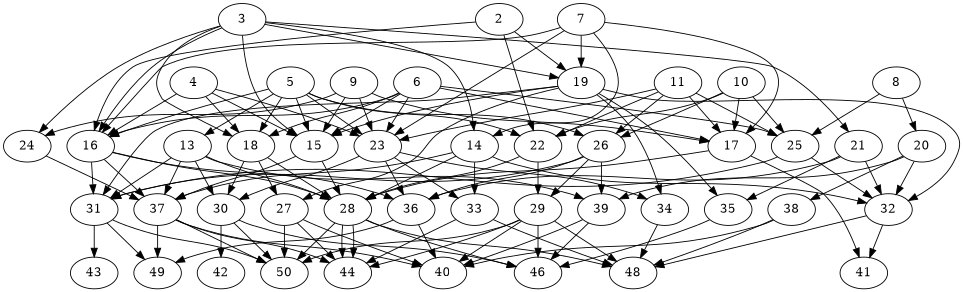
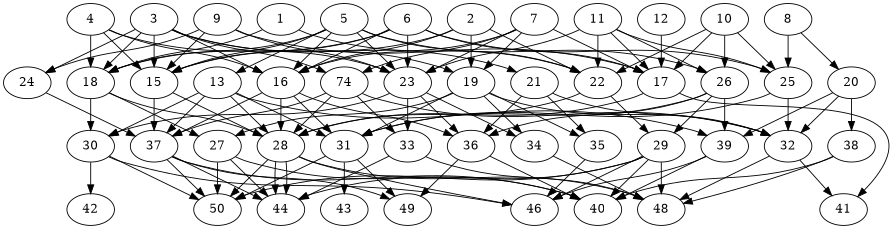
  digraph {
    node [alpha=0.09]
+   1 [alpha=0.18 expect_size=27993088]
    18 [alpha=0.04 expect_size=39062528]
    22 [alpha=0.11 expect_size=9030656]
    28 [alpha=0.03 expect_size=8339456]
    30 [alpha=0.03 expect_size=25341952]
    27 [alpha=0.01 expect_size=42447872]
    29 [expect_size=17887232]
    44 [alpha=0.12 expect_size=51944448]
    50 [alpha=0.19 expect_size=38370304]
    46 [alpha=0.01 expect_size=14534656]
    48 [alpha=0.10 expect_size=29893632]
    42 [alpha=0.20 expect_size=47970304]
    40 [alpha=0.03 expect_size=17116160]
    2 [alpha=0.05 expect_size=14813184]
    15 [alpha=0.02 expect_size=33495040]
    16 [alpha=0.10 expect_size=19141632]
    19 [alpha=0.03 expect_size=41823232]
    37 [alpha=0.01 expect_size=33996800]
    31 [alpha=0.10 expect_size=52274176]
    36 [alpha=0.06 expect_size=11849728]
    32 [alpha=0.06 expect_size=27064320]
    34 [expect_size=41872384]
    35 [alpha=0.15 expect_size=29956096]
    49 [alpha=0.10 expect_size=5250048]
    43 [alpha=0.05 expect_size=14014464]
    41 [alpha=0.10 expect_size=25012224]
    3 [alpha=0.08 expect_size=9443328]
-   14 [alpha=0.02 expect_size=12012544]
+   14 [alpha=0.02 expect_size=12012544 label=74]
    21 [expect_size=50206720]
    24 [alpha=0.15 expect_size=10768384]
    33 [alpha=0.16 expect_size=6467584]
    4 [expect_size=43479040]
    23 [alpha=0.15 expect_size=42251264]
    5 [alpha=0.14 expect_size=46372864]
    13 [alpha=0.07 expect_size=39669760]
    26 [expect_size=19986432]
    39 [alpha=0.14 expect_size=43853824]
    6 [alpha=0.18 expect_size=51684352]
    17 [alpha=0.06 expect_size=13355008]
    25 [alpha=0.12 expect_size=15203328]
    7 [alpha=0.11 expect_size=40247296]
    8 [alpha=0.01 expect_size=28148736]
    20 [alpha=0.11 expect_size=15005696]
    38 [alpha=0.10 expect_size=37028864]
    9 [expect_size=15074304]
    10 [alpha=0.15 expect_size=26252288]
    11 [alpha=0.03 expect_size=32855040]
+   12 [alpha=0.14 expect_size=27639808]
+   1 -> 18
+   1 -> 22
    18 -> 28
    18 -> 30
    18 -> 27
    22 -> 28
    22 -> 29
    28 -> 44
    28 -> 44
    28 -> 50
    28 -> 46
    28 -> 48
    30 -> 50
    30 -> 46
    30 -> 42
    27 -> 44
    27 -> 50
    27 -> 40
    29 -> 44
    29 -> 50
    29 -> 46
    29 -> 48
    29 -> 40
    2 -> 22
-   19 -> 15
+   2 -> 15
    2 -> 16
    2 -> 19
    15 -> 28
    15 -> 37
    16 -> 28
    16 -> 37
    16 -> 31
    16 -> 36
    19 -> 27
    19 -> 31
    19 -> 32
    19 -> 34
    19 -> 35
    37 -> 44
    37 -> 50
    37 -> 40
    37 -> 49
    31 -> 50
    31 -> 49
    31 -> 43
    36 -> 40
    36 -> 49
    32 -> 48
    32 -> 41
    34 -> 48
    35 -> 46
    3 -> 18
    3 -> 15
    3 -> 16
    3 -> 19
    3 -> 14
    3 -> 21
    3 -> 24
    14 -> 28
    14 -> 37
    14 -> 32
    14 -> 33
    21 -> 36
    21 -> 32
    21 -> 35
    24 -> 37
    33 -> 44
    33 -> 48
    4 -> 18
    4 -> 15
    4 -> 16
    4 -> 23
    23 -> 30
    23 -> 36
    23 -> 34
    23 -> 33
    5 -> 18
    5 -> 22
    5 -> 15
    5 -> 16
    5 -> 23
    5 -> 13
    5 -> 26
    13 -> 28
    13 -> 30
    13 -> 37
    13 -> 31
    13 -> 39
    26 -> 29
    26 -> 31
    26 -> 36
    26 -> 39
    39 -> 46
    39 -> 40
    6 -> 18
    6 -> 15
    6 -> 16
    6 -> 23
    6 -> 17
    6 -> 25
    17 -> 28
    17 -> 41
    25 -> 31
    25 -> 32
    7 -> 16
    7 -> 19
    7 -> 14
    7 -> 23
    7 -> 17
    8 -> 25
    8 -> 20
    20 -> 32
    20 -> 39
    20 -> 38
    38 -> 48
    38 -> 40
    9 -> 15
    9 -> 24
    9 -> 23
    9 -> 17
    10 -> 22
    10 -> 26
    10 -> 17
    10 -> 25
    11 -> 22
    11 -> 23
    11 -> 26
    11 -> 17
    11 -> 25
+   12 -> 17
  }
